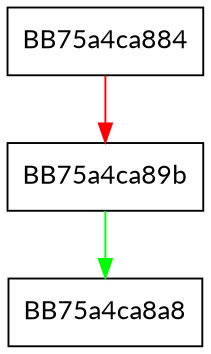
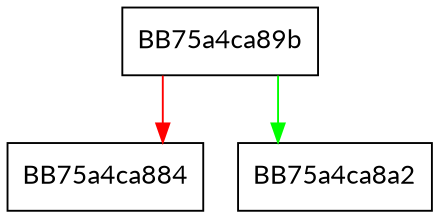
  digraph {
    fontname=Lato
    splines=ortho
    node [fontname=Lato shape=box]
    edge [fontname=Lato]
    BB75a4ca884
    BB75a4ca89b
-   BB75a4ca8a8
-   BB75a4ca884 -> BB75a4ca89b [color=red]
+   BB75a4ca8a8 [label=BB75a4ca8a2]
+   BB75a4ca89b -> BB75a4ca884 [color=red]
    BB75a4ca89b -> BB75a4ca8a8 [color=green]
  }
